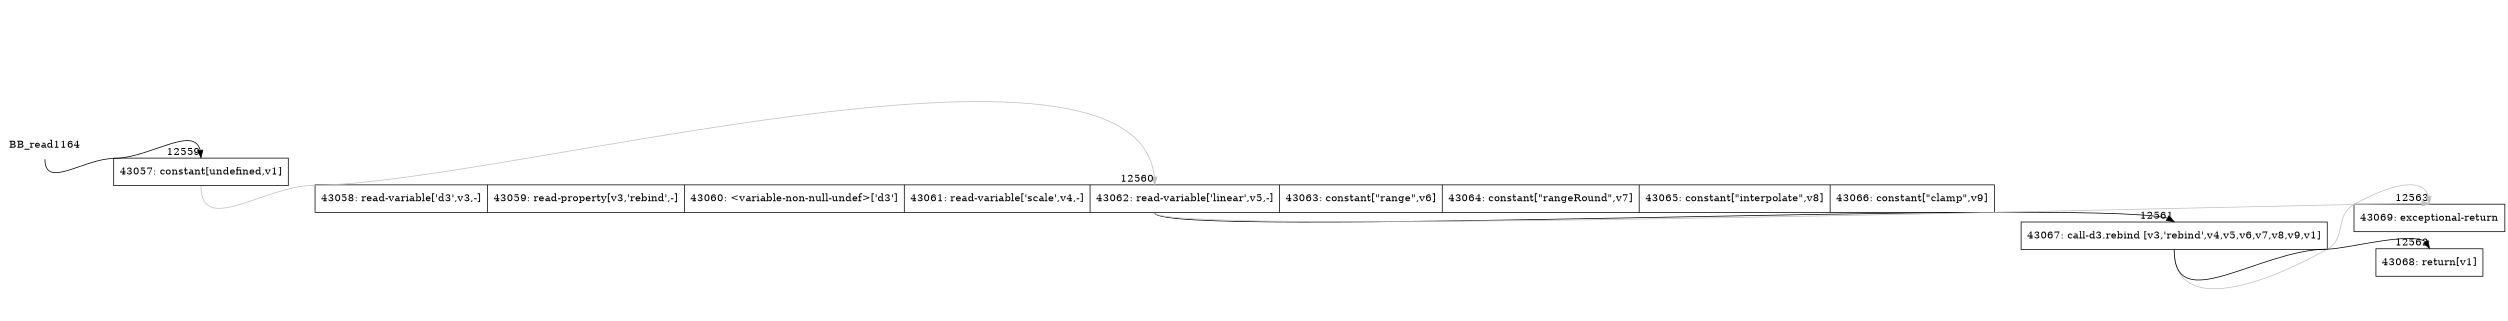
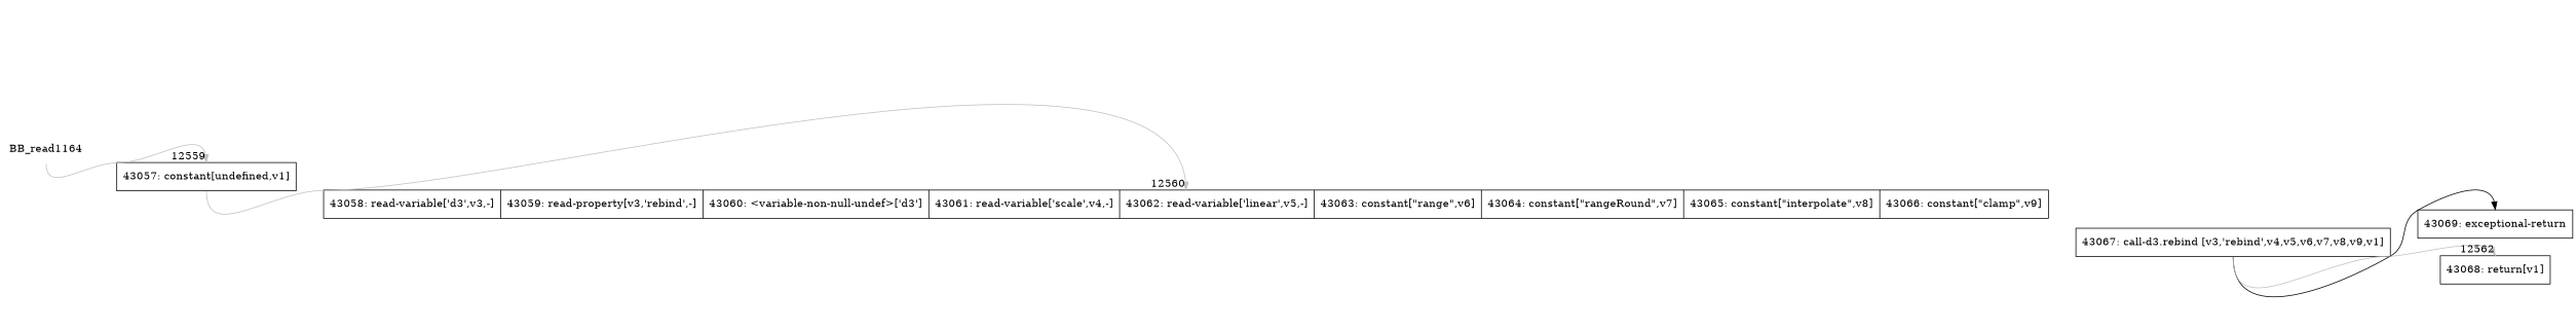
  digraph {
    rankdir=LR
    node [shape=record]
    edge [headport=n tailport=s]
    n1 [label=BB_read1164 shape=none]
    n2 [label="{43057: constant[undefined,v1]}"]
    n3 [label="{43058: read-variable['d3',v3,-]|43059: read-property[v3,'rebind',-]|43060: \<variable-non-null-undef\>['d3']|43061: read-variable['scale',v4,-]|43062: read-variable['linear',v5,-]|43063: constant[\"range\",v6]|43064: constant[\"rangeRound\",v7]|43065: constant[\"interpolate\",v8]|43066: constant[\"clamp\",v9]}"]
    n4 [label="{43067: call-d3.rebind [v3,'rebind',v4,v5,v6,v7,v8,v9,v1]}"]
    n5 [label="{43069: exceptional-return}"]
    n6 [label="{43068: return[v1]}"]
-   n1 -> n2 [headlabel="    12559"]
+   n1 -> n2 [headlabel="    12559" color=gray]
    n2 -> n3 [color=gray headlabel="      12560"]
-   n3 -> n4 [headlabel="      12561"]
-   n3 -> n5 [color=gray headlabel="      12563"]
-   n4 -> n5 [color=gray]
-   n4 -> n6 [headlabel="      12562"]
+   n4 -> n5 [color=black]
+   n4 -> n6 [headlabel="      12562" color=gray]
  }
